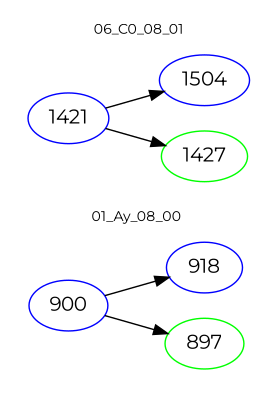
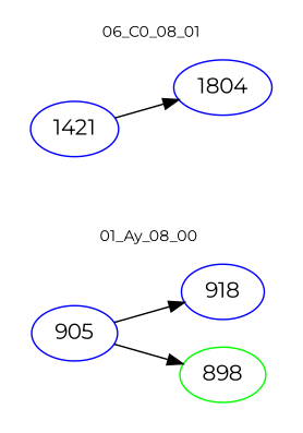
  digraph {
    fontname=Montserrat
    rankdir=LR
    node [color=blue fontname=Montserrat]
    edge [color=black fontname=Montserrat]
-   n1 [label=900]
-   n2 [color=green label=897]
+   n1 [label=905]
+   n2 [color=green label=898]
    n3 [label=918]
    n4 [label=1421]
-   n5 [color=green label=1427]
-   n6 [label=1504]
+   n6 [label=1804]
    subgraph cluster_1 {
      color=white
      fontsize=10
      label="01_Ay_08_00"
      n1
      n2
      n3
    }
    subgraph cluster_2 {
      color=white
      fontsize=10
      label="06_C0_08_01"
      n4
-     n5
      n6
    }
    n1 -> n2
    n1 -> n3
-   n4 -> n5
    n4 -> n6
  }
